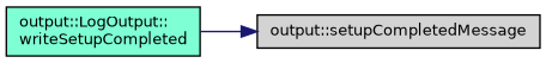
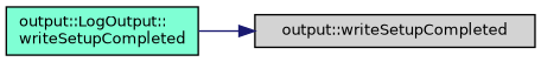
  digraph {
    rankdir=LR
    node [color=black fontname=Helvetica fontsize=10 shape=record style=filled]
    n1 [fillcolor=aquamarine fontcolor=black height=0.2 label="output::LogOutput::\lwriteSetupCompleted" width=0.4]
-   n2 [fillcolor=lightgrey height=0.2 label="output::setupCompletedMessage" width=0.4]
+   n2 [fillcolor=lightgrey height=0.2 label="output::writeSetupCompleted" width=0.4]
    n1 -> n2 [color=midnightblue fontname=Helvetica fontsize=10 labelfontname=Helvetica labelfontsize=10 style=solid]
  }
